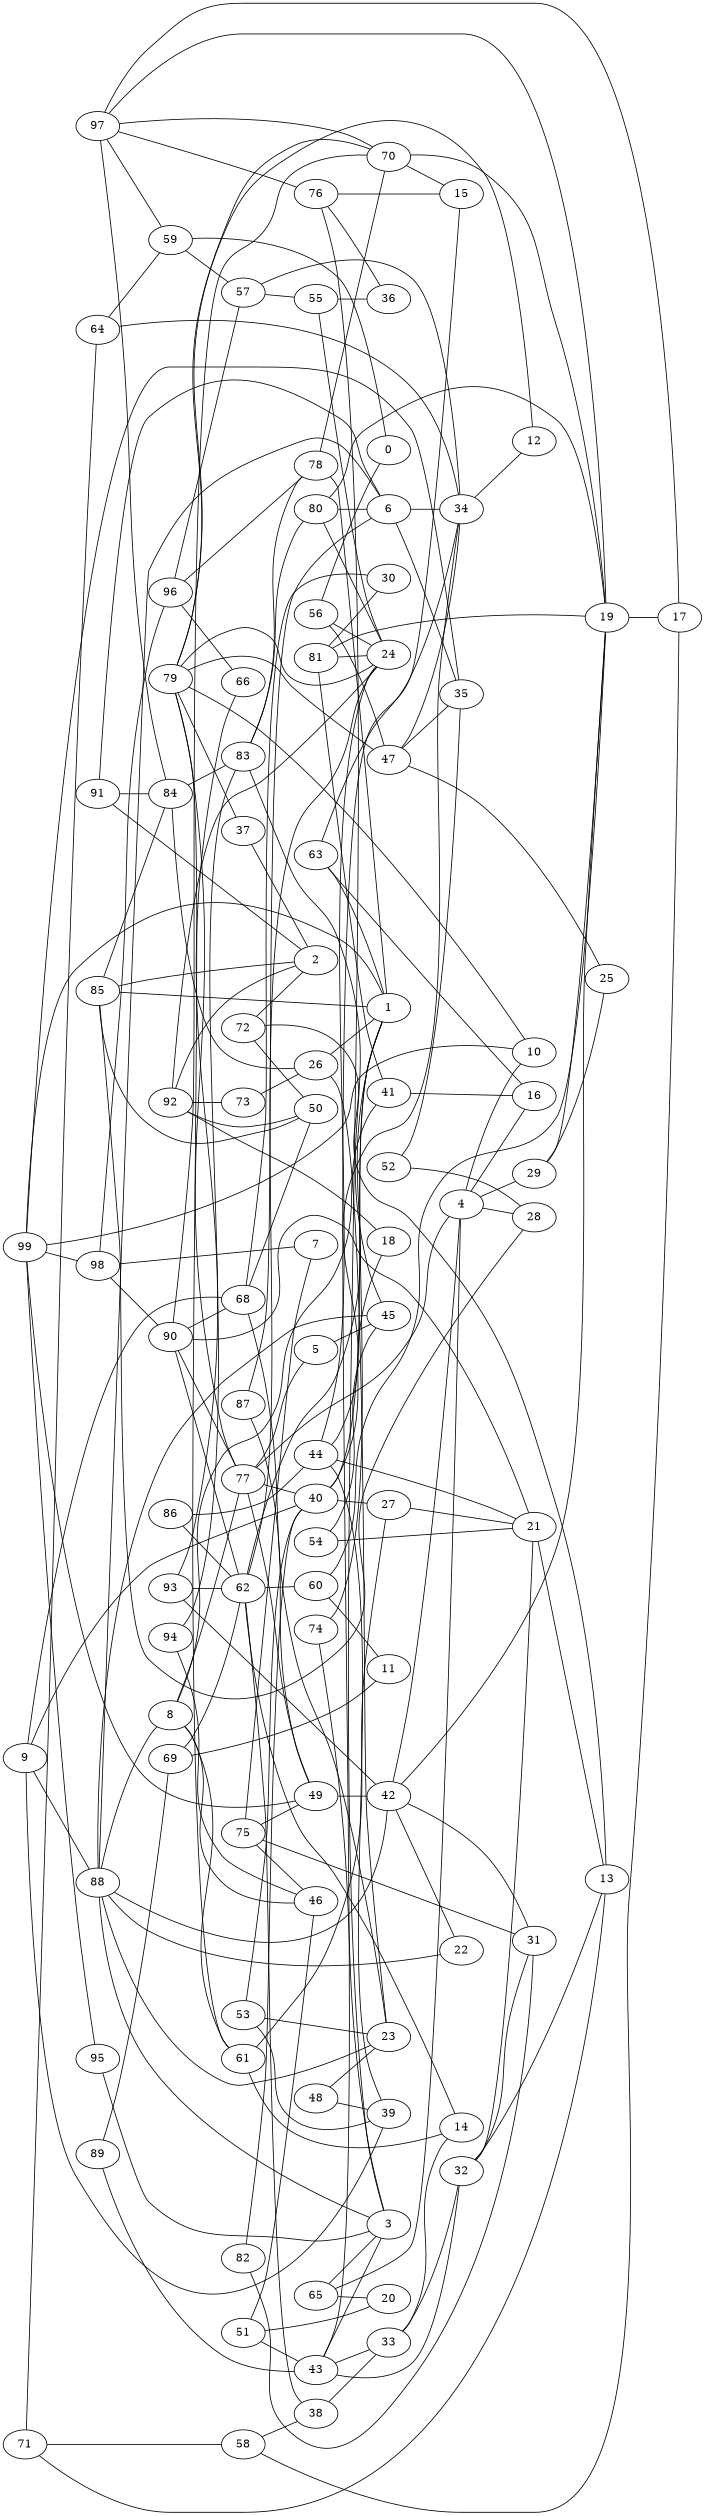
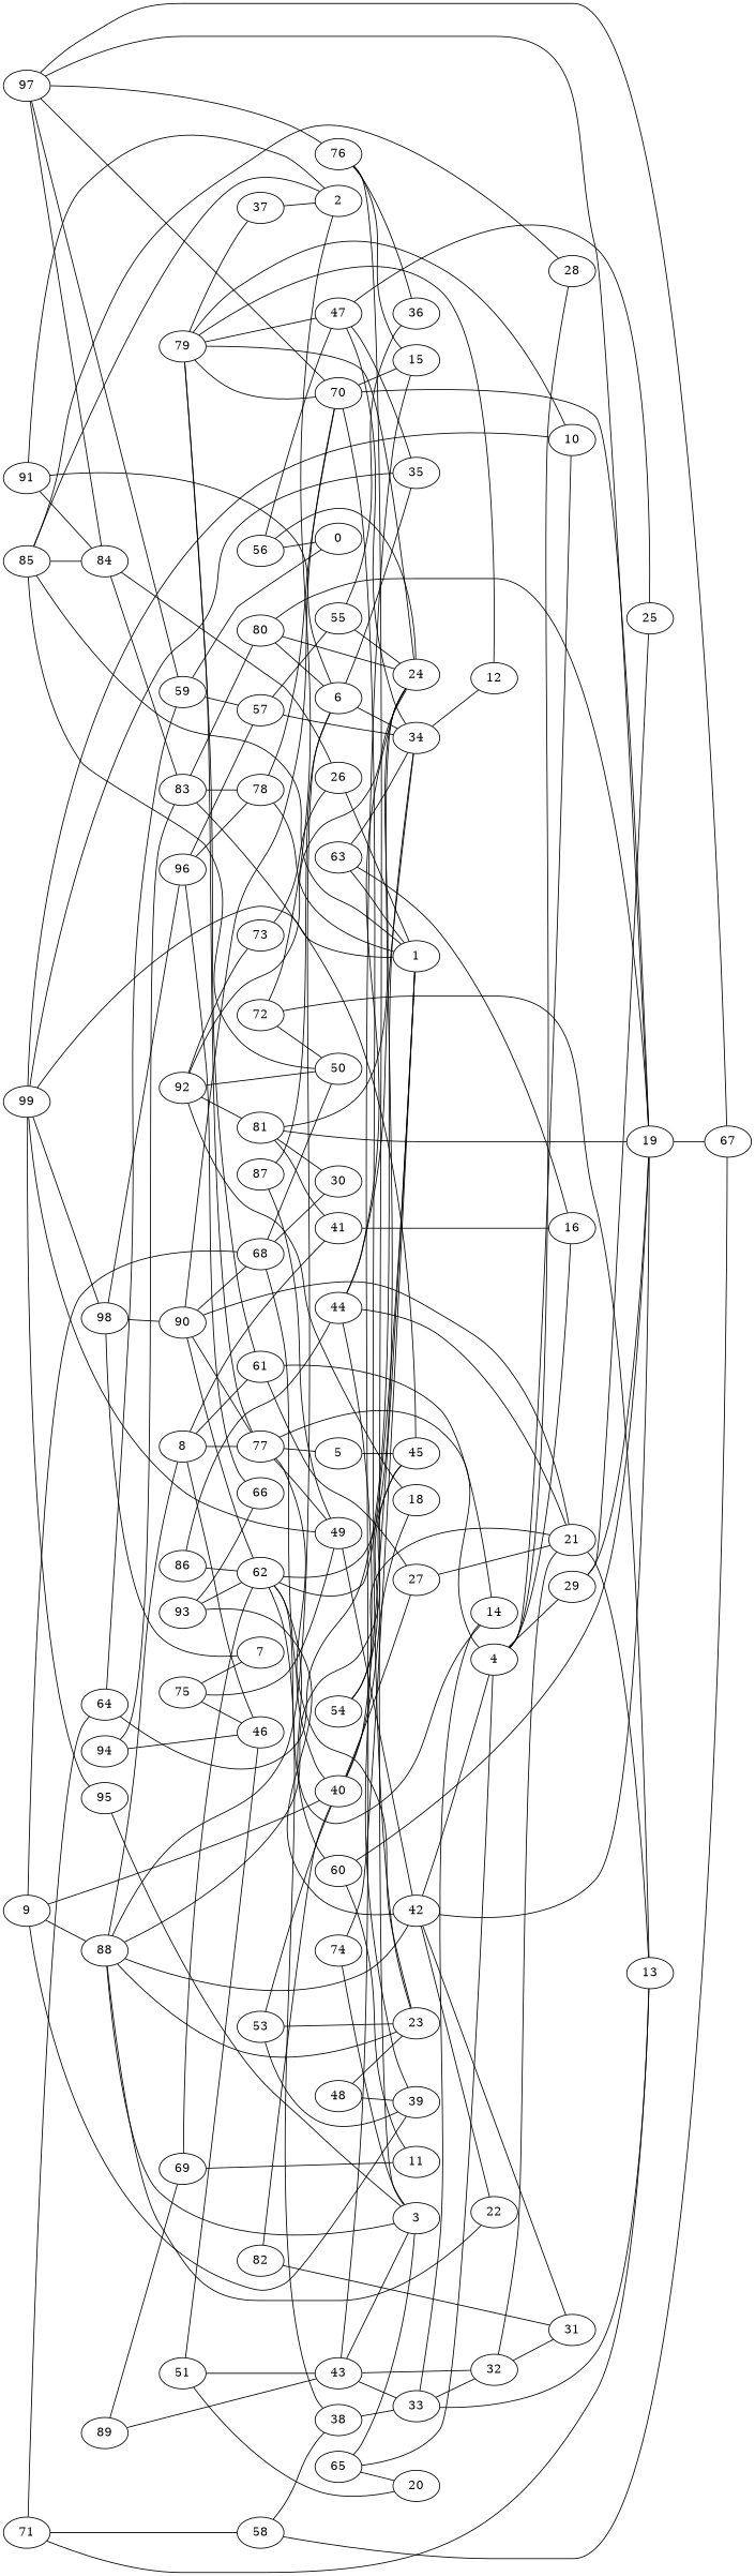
  digraph {
    rankdir=LR
    edge [color=black dir=none]
    63
    16
    1
    34
    12
    78
    70
    23
    19
    15
    56
    0
    24
    47
    35
    25
    79
    10
    37
    61
    77
    2
    14
    27
    5
    40
    4
    49
    21
    38
    33
    32
    45
    9
    88
    68
    18
    3
    6
    8
    42
    22
    30
    50
    53
    39
    92
    73
    81
    26
    41
    60
    11
-   17
+   17 [label=67]
    76
    36
    95
    69
    62
    13
    31
    55
    97
    59
    93
    57
    66
    71
    58
    64
    83
    80
    51
    20
    43
    46
    54
    72
    65
    28
    29
    91
    84
    94
    74
    48
-   52
    90
    86
    44
    87
    99
    98
    96
    7
    82
    89
    85
    75
    subgraph sub_1 {
      63
      16
      1
      34
      12
      78
      70
      23
      19
      15
      56
      0
      24
      47
      35
      25
      79
      10
      37
      61
      77
      2
      14
      27
      5
      40
      4
      49
      21
      38
      33
      32
      45
      9
      88
      68
      18
      3
      6
      8
      42
      22
      30
      50
      53
      39
      92
      73
      81
      26
      41
      60
      11
      17
      76
      36
      95
      69
      62
      13
      31
      55
      97
      59
      93
      57
      66
      71
      58
      64
      83
      80
      51
      20
      43
      46
      54
      72
      65
      28
      29
      91
      84
      94
      74
      48
-     52
      90
      86
      44
      87
      99
      98
      96
      7
      82
      89
      85
      75
    }
    63 -> 16
    63 -> 1
    63 -> 34
    34 -> 12
    78 -> 1
    78 -> 70
-   26 -> 23
+   70 -> 23
    70 -> 19
    70 -> 15
    19 -> 17
    56 -> 0
    56 -> 24
    56 -> 47
    47 -> 34
    47 -> 35
    47 -> 25
    79 -> 12
    79 -> 70
    79 -> 24
    79 -> 47
    79 -> 10
    79 -> 37
    79 -> 61
    79 -> 77
    37 -> 2
    61 -> 14
    61 -> 27
    77 -> 5
    77 -> 40
    77 -> 4
    77 -> 49
    27 -> 21
    5 -> 45
    40 -> 1
    40 -> 27
    40 -> 18
    4 -> 16
    4 -> 10
    4 -> 28
    4 -> 29
    49 -> 42
    21 -> 13
    38 -> 33
    33 -> 14
    33 -> 32
    32 -> 21
-   32 -> 13
+   33 -> 13
    32 -> 31
    9 -> 40
    9 -> 88
    9 -> 68
    9 -> 39
    88 -> 23
    88 -> 45
    88 -> 3
    88 -> 6
    88 -> 8
    88 -> 42
    88 -> 22
    68 -> 23
    68 -> 30
    68 -> 50
    6 -> 34
    6 -> 35
    8 -> 61
    8 -> 77
    8 -> 41
    8 -> 46
    42 -> 19
    42 -> 4
    42 -> 22
    42 -> 31
    53 -> 23
    53 -> 40
    53 -> 39
    92 -> 24
    92 -> 18
    92 -> 50
    92 -> 73
-   92 -> 2
+   92 -> 81
    73 -> 26
    81 -> 19
    81 -> 24
    81 -> 30
    81 -> 41
    26 -> 1
    41 -> 16
    60 -> 19
    60 -> 11
    76 -> 15
    76 -> 3
    76 -> 36
    95 -> 3
    69 -> 11
    69 -> 62
    62 -> 1
    62 -> 24
    62 -> 14
    62 -> 38
    62 -> 60
    55 -> 24
    55 -> 36
    97 -> 70
    97 -> 19
    97 -> 17
    97 -> 76
    97 -> 59
    97 -> 84
    59 -> 0
    59 -> 57
    93 -> 42
    93 -> 62
    93 -> 66
    57 -> 34
    57 -> 55
    71 -> 13
    71 -> 58
    71 -> 64
    58 -> 38
    58 -> 17
    64 -> 34
    64 -> 59
    83 -> 78
    83 -> 45
    83 -> 80
    80 -> 19
    80 -> 24
    80 -> 6
    51 -> 20
    51 -> 43
    51 -> 46
    43 -> 15
    43 -> 33
    43 -> 32
    43 -> 3
    54 -> 21
    54 -> 45
    72 -> 2
    72 -> 50
    72 -> 13
    65 -> 4
    65 -> 3
    65 -> 20
    29 -> 19
    29 -> 25
    91 -> 2
    91 -> 6
    91 -> 84
    84 -> 26
    84 -> 83
    94 -> 83
    94 -> 46
    74 -> 1
    74 -> 3
    48 -> 23
    48 -> 39
-   52 -> 35
-   52 -> 28
    90 -> 70
    90 -> 77
    90 -> 21
    90 -> 68
    90 -> 62
    86 -> 62
    86 -> 44
    44 -> 34
    44 -> 24
    44 -> 21
    44 -> 39
    87 -> 49
    87 -> 6
    99 -> 1
    99 -> 35
    99 -> 10
    99 -> 49
    99 -> 95
    99 -> 98
    98 -> 90
    98 -> 96
    98 -> 7
    96 -> 78
    96 -> 57
    96 -> 66
    82 -> 40
    82 -> 31
    89 -> 69
    89 -> 43
    85 -> 1
    85 -> 2
    85 -> 50
    85 -> 28
    85 -> 84
    75 -> 49
-   75 -> 31
    75 -> 46
    75 -> 7
  }
